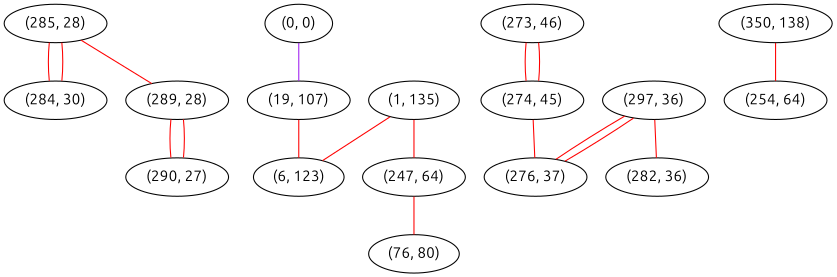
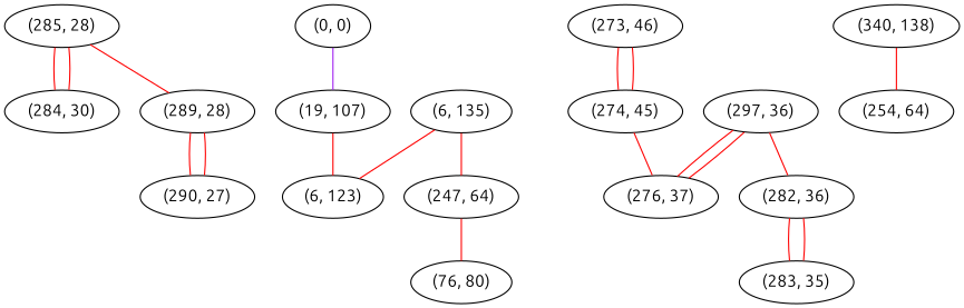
  graph {
    fontname=Ubuntu
    node [fontname=Ubuntu]
    edge [color=red fontname=Ubuntu weight=1]
    "(285, 28)"
    "(284, 30)"
    "(289, 28)"
    "(290, 27)"
    "(0, 0)"
    "(19, 107)"
    "(6, 123)"
-   "(6, 135)" [label="(1, 135)"]
+   "(6, 135)"
    "(247, 64)"
    "(76, 80)"
    "(273, 46)"
    "(274, 45)"
    "(276, 37)"
    n14 [label="(297, 36)"]
    "(282, 36)"
-   "(350, 138)"
+   "(283, 35)"
+   "(350, 138)" [label="(340, 138)"]
    "(254, 64)"
    "(285, 28)" -- "(284, 30)"
    "(285, 28)" -- "(284, 30)"
    "(285, 28)" -- "(289, 28)"
    "(289, 28)" -- "(290, 27)"
    "(289, 28)" -- "(290, 27)"
    "(0, 0)" -- "(19, 107)" [color=purple weight=4]
    "(19, 107)" -- "(6, 123)"
    "(6, 135)" -- "(6, 123)"
    "(6, 135)" -- "(247, 64)"
    "(247, 64)" -- "(76, 80)"
    "(273, 46)" -- "(274, 45)"
    "(273, 46)" -- "(274, 45)"
    "(274, 45)" -- "(276, 37)"
    n14 -- "(276, 37)"
    n14 -- "(276, 37)"
    n14 -- "(282, 36)"
+   "(282, 36)" -- "(283, 35)"
+   "(282, 36)" -- "(283, 35)"
    "(350, 138)" -- "(254, 64)"
  }
